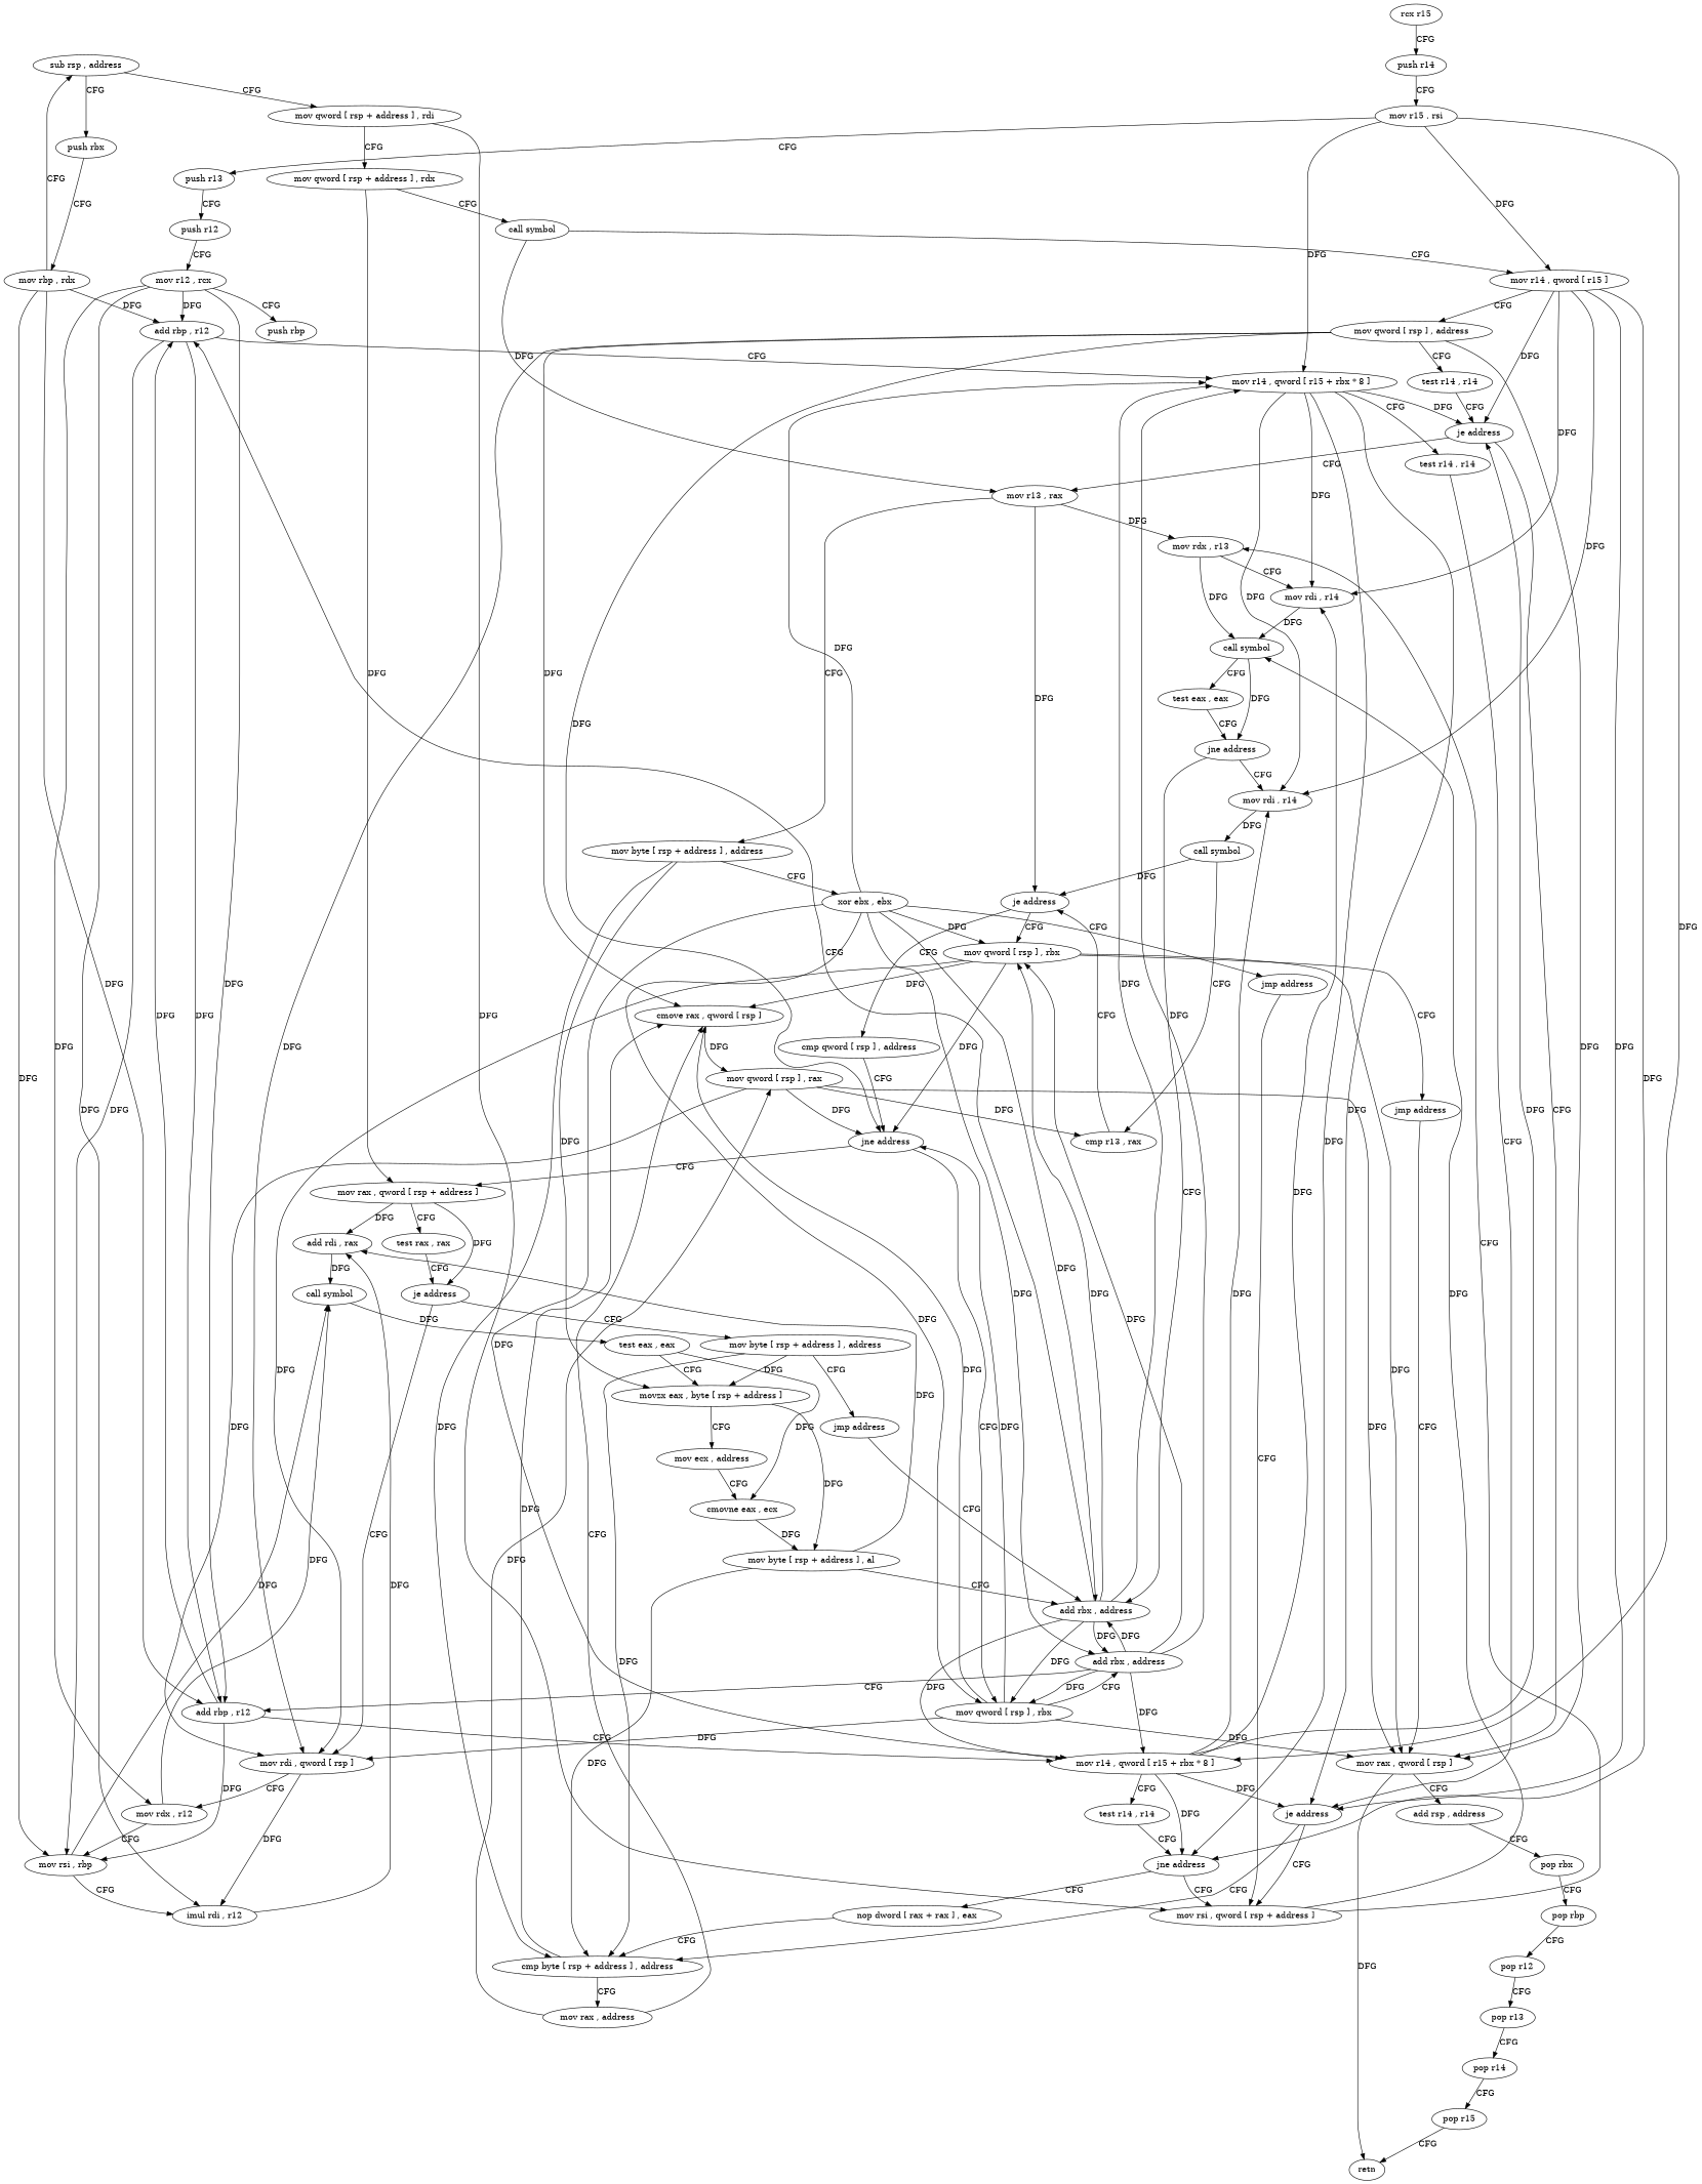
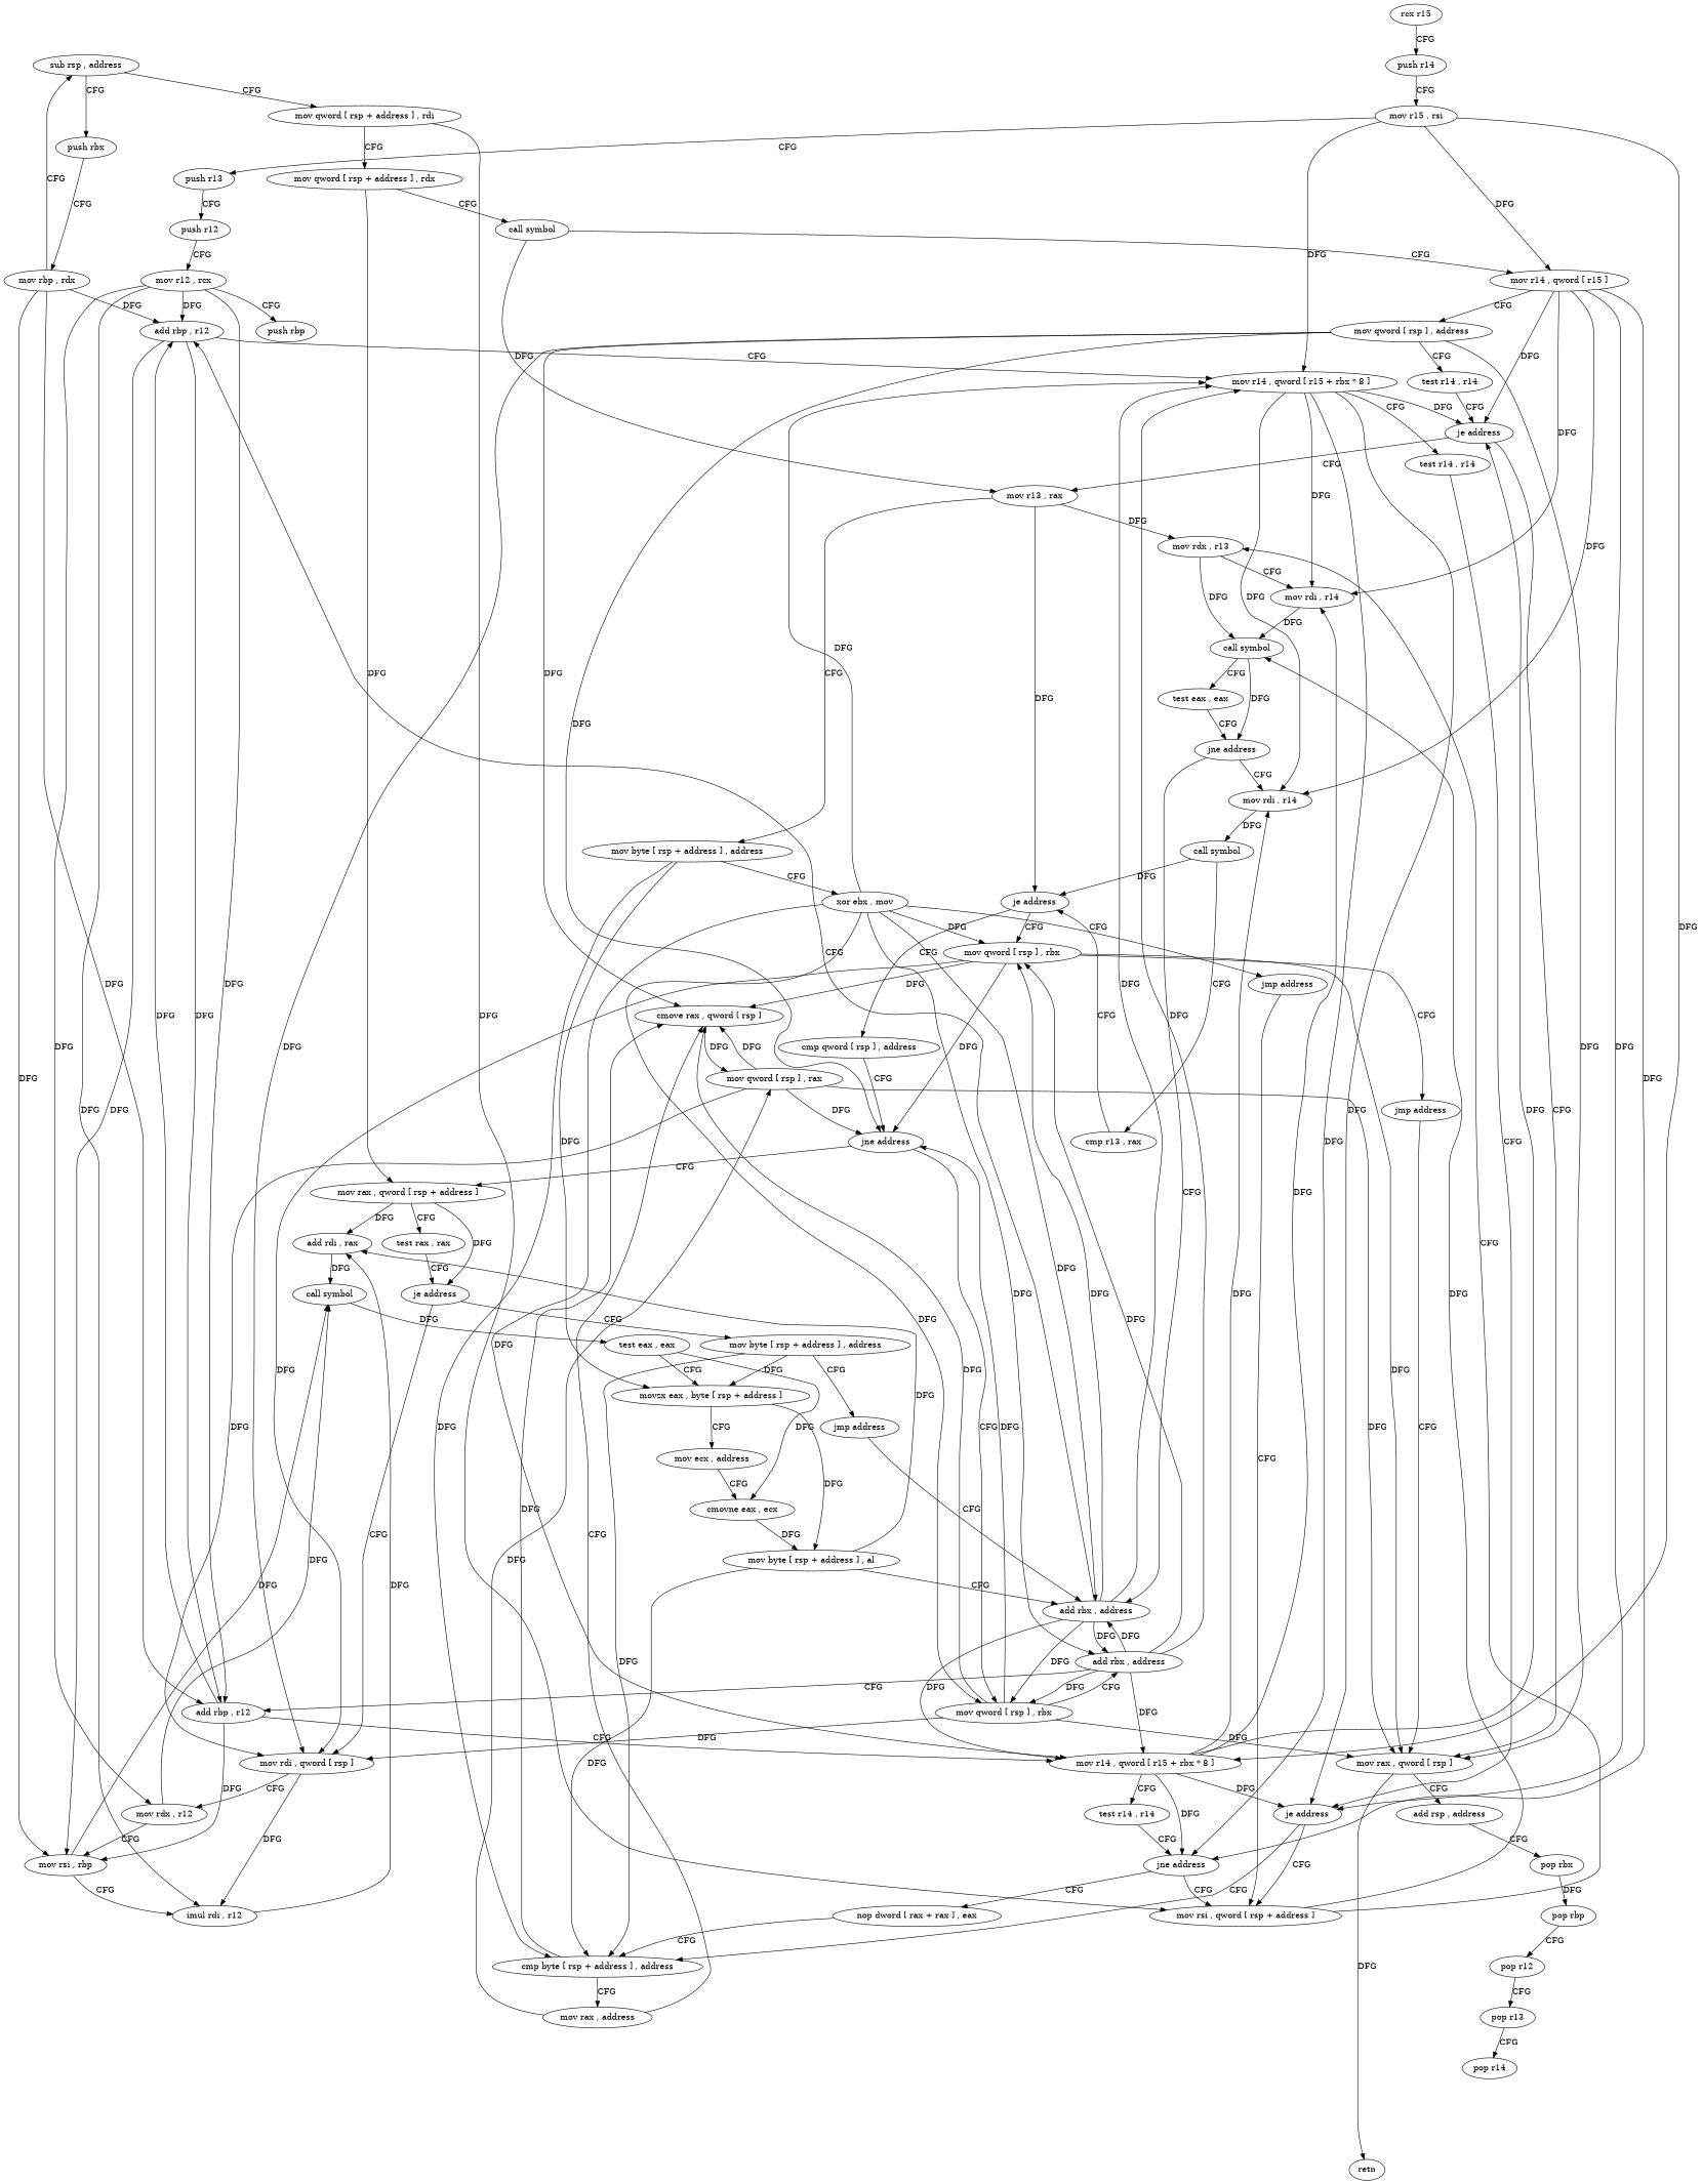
  digraph {
    n1 [label="rcx r15"]
    n2 [label="push r14"]
    n3 [label="mov r15 , rsi"]
    n4 [label="push r13"]
    n5 [label="mov r14 , qword [ r15 ]"]
    n6 [label="mov r14 , qword [ r15 + rbx * 8 ]"]
    n7 [label="mov r14 , qword [ r15 + rbx * 8 ]"]
    n8 [label="push r12"]
    n9 [label="mov qword [ rsp ] , address"]
    n10 [label="je address"]
    n11 [label="mov rdi , r14"]
    n12 [label="mov rdi , r14"]
    n13 [label="je address"]
    n14 [label="jne address"]
    n15 [label="test r14 , r14"]
    n16 [label="test r14 , r14"]
    n17 [label="mov r12 , rcx"]
    n18 [label="push rbp"]
    n19 [label="add rbp , r12"]
    n20 [label="add rbp , r12"]
    n21 [label="mov rdx , r12"]
    n22 [label="imul rdi , r12"]
    n23 [label="mov rsi , rbp"]
    n24 [label="call symbol"]
    n25 [label="add rdi , rax"]
    n26 [label="push rbx"]
    n27 [label="mov rbp , rdx"]
    n28 [label="sub rsp , address"]
    n29 [label="mov qword [ rsp + address ] , rdi"]
    n30 [label="mov qword [ rsp + address ] , rdx"]
    n31 [label="mov rsi , qword [ rsp + address ]"]
    n32 [label="call symbol"]
    n33 [label="mov rax , qword [ rsp + address ]"]
    n34 [label="mov rdx , r13"]
    n35 [label="call symbol"]
    n36 [label="mov r13 , rax"]
    n37 [label="test rax , rax"]
    n38 [label="je address"]
    n39 [label="mov byte [ rsp + address ] , address"]
    n40 [label="je address"]
    n41 [label="test r14 , r14"]
    n42 [label="mov rax , qword [ rsp ]"]
    n43 [label="cmove rax , qword [ rsp ]"]
    n44 [label="jne address"]
    n45 [label="mov rdi , qword [ rsp ]"]
    n46 [label="call symbol"]
    n47 [label="cmp byte [ rsp + address ] , address"]
    n48 [label="nop dword [ rax + rax ] , eax"]
    n49 [label="add rsp , address"]
    n50 [label=retn]
    n51 [label="mov qword [ rsp ] , rax"]
    n52 [label="mov qword [ rsp ] , rbx"]
    n53 [label="pop rbx"]
-   n54 [label="xor ebx , ebx"]
+   n54 [label="xor ebx , mov"]
    n55 [label="movzx eax , byte [ rsp + address ]"]
    n56 [label="mov qword [ rsp ] , rbx"]
    n57 [label="cmp qword [ rsp ] , address"]
    n58 [label="pop rbp"]
    n59 [label="pop r12"]
    n60 [label="pop r13"]
    n61 [label="pop r14"]
-   n62 [label="pop r15"]
    n63 [label="jmp address"]
    n64 [label="add rbx , address"]
    n65 [label="add rbx , address"]
    n66 [label="mov rax , address"]
    n67 [label="mov ecx , address"]
    n68 [label="mov byte [ rsp + address ] , al"]
    n69 [label="jmp address"]
    n70 [label="test eax , eax"]
    n71 [label="jne address"]
    n72 [label="cmp r13 , rax"]
    n73 [label="mov byte [ rsp + address ] , address"]
    n74 [label="jmp address"]
    n75 [label="test eax , eax"]
    n76 [label="cmovne eax , ecx"]
    n1 -> n2 [label=CFG]
    n2 -> n3 [label=CFG]
    n3 -> n4 [label=CFG]
    n3 -> n5 [label=DFG]
    n3 -> n6 [label=DFG]
    n3 -> n7 [label=DFG]
    n4 -> n8 [label=CFG]
    n5 -> n9 [label=CFG]
    n5 -> n10 [label=DFG]
    n5 -> n11 [label=DFG]
    n5 -> n12 [label=DFG]
    n5 -> n13 [label=DFG]
    n5 -> n14 [label=DFG]
    n6 -> n10 [label=DFG]
    n6 -> n11 [label=DFG]
    n6 -> n12 [label=DFG]
    n6 -> n13 [label=DFG]
    n6 -> n14 [label=DFG]
    n6 -> n15 [label=CFG]
    n7 -> n10 [label=DFG]
    n7 -> n11 [label=DFG]
    n7 -> n12 [label=DFG]
    n7 -> n13 [label=DFG]
    n7 -> n14 [label=DFG]
    n7 -> n16 [label=CFG]
    n8 -> n17 [label=CFG]
    n9 -> n41 [label=CFG]
    n9 -> n42 [label=DFG]
    n9 -> n43 [label=DFG]
    n9 -> n44 [label=DFG]
    n9 -> n45 [label=DFG]
    n10 -> n36 [label=CFG]
    n10 -> n42 [label=CFG]
    n11 -> n35 [label=DFG]
    n12 -> n46 [label=DFG]
    n13 -> n31 [label=CFG]
    n13 -> n47 [label=CFG]
    n14 -> n31 [label=CFG]
    n14 -> n48 [label=CFG]
    n15 -> n13 [label=CFG]
    n16 -> n14 [label=CFG]
    n17 -> n18 [label=CFG]
    n17 -> n19 [label=DFG]
    n17 -> n20 [label=DFG]
    n17 -> n21 [label=DFG]
    n17 -> n22 [label=DFG]
    n19 -> n6 [label=CFG]
    n19 -> n20 [label=DFG]
    n19 -> n23 [label=DFG]
    n20 -> n7 [label=CFG]
    n20 -> n19 [label=DFG]
    n20 -> n23 [label=DFG]
    n21 -> n23 [label=CFG]
    n21 -> n24 [label=DFG]
    n22 -> n25 [label=DFG]
    n23 -> n22 [label=CFG]
    n23 -> n24 [label=DFG]
    n24 -> n75 [label=DFG]
    n25 -> n24 [label=DFG]
    n26 -> n27 [label=CFG]
    n27 -> n19 [label=DFG]
    n27 -> n20 [label=DFG]
    n27 -> n23 [label=DFG]
    n27 -> n28 [label=CFG]
    n28 -> n26 [label=CFG]
    n28 -> n29 [label=CFG]
    n29 -> n30 [label=CFG]
    n29 -> n31 [label=DFG]
    n30 -> n32 [label=CFG]
    n30 -> n33 [label=DFG]
    n31 -> n34 [label=CFG]
    n31 -> n35 [label=DFG]
    n32 -> n5 [label=CFG]
    n32 -> n36 [label=DFG]
    n33 -> n25 [label=DFG]
    n33 -> n37 [label=CFG]
    n33 -> n38 [label=DFG]
    n34 -> n11 [label=CFG]
    n34 -> n35 [label=DFG]
    n35 -> n70 [label=CFG]
    n35 -> n71 [label=DFG]
    n36 -> n34 [label=DFG]
    n36 -> n39 [label=CFG]
    n36 -> n40 [label=DFG]
    n37 -> n38 [label=CFG]
    n38 -> n45 [label=CFG]
    n38 -> n73 [label=CFG]
    n39 -> n47 [label=DFG]
    n39 -> n54 [label=CFG]
    n39 -> n55 [label=DFG]
    n40 -> n56 [label=CFG]
    n40 -> n57 [label=CFG]
    n41 -> n10 [label=CFG]
    n42 -> n49 [label=CFG]
    n42 -> n50 [label=DFG]
    n43 -> n51 [label=DFG]
    n44 -> n33 [label=CFG]
    n44 -> n52 [label=CFG]
    n45 -> n21 [label=CFG]
    n45 -> n22 [label=DFG]
    n46 -> n40 [label=DFG]
    n46 -> n72 [label=CFG]
    n47 -> n43 [label=DFG]
    n47 -> n66 [label=CFG]
    n48 -> n47 [label=CFG]
    n49 -> n53 [label=CFG]
    n51 -> n42 [label=DFG]
-   n51 -> n72 [label=DFG]
+   n51 -> n43 [label=DFG]
    n51 -> n44 [label=DFG]
    n51 -> n45 [label=DFG]
    n52 -> n42 [label=DFG]
    n52 -> n43 [label=DFG]
    n52 -> n44 [label=DFG]
    n52 -> n45 [label=DFG]
    n52 -> n65 [label=CFG]
-   n53 -> n58 [label=CFG]
+   n53 -> n58 [label=DFG]
    n54 -> n6 [label=DFG]
    n54 -> n7 [label=DFG]
    n54 -> n52 [label=DFG]
    n54 -> n56 [label=DFG]
    n54 -> n63 [label=CFG]
    n54 -> n64 [label=DFG]
    n54 -> n65 [label=DFG]
    n55 -> n67 [label=CFG]
    n55 -> n68 [label=DFG]
    n56 -> n42 [label=DFG]
    n56 -> n43 [label=DFG]
    n56 -> n44 [label=DFG]
    n56 -> n45 [label=DFG]
    n56 -> n69 [label=CFG]
    n57 -> n44 [label=CFG]
    n58 -> n59 [label=CFG]
    n59 -> n60 [label=CFG]
    n60 -> n61 [label=CFG]
-   n61 -> n62 [label=CFG]
-   n62 -> n50 [label=CFG]
    n63 -> n31 [label=CFG]
    n64 -> n6 [label=DFG]
    n64 -> n7 [label=DFG]
    n64 -> n19 [label=CFG]
    n64 -> n52 [label=DFG]
    n64 -> n56 [label=DFG]
    n64 -> n65 [label=DFG]
    n65 -> n6 [label=DFG]
    n65 -> n7 [label=DFG]
    n65 -> n20 [label=CFG]
    n65 -> n52 [label=DFG]
    n65 -> n56 [label=DFG]
    n65 -> n64 [label=DFG]
    n66 -> n43 [label=CFG]
    n66 -> n51 [label=DFG]
    n67 -> n76 [label=CFG]
    n68 -> n25 [label=DFG]
    n68 -> n47 [label=DFG]
    n68 -> n64 [label=CFG]
    n69 -> n42 [label=CFG]
    n70 -> n71 [label=CFG]
    n71 -> n12 [label=CFG]
    n71 -> n64 [label=CFG]
    n72 -> n40 [label=CFG]
    n73 -> n47 [label=DFG]
    n73 -> n55 [label=DFG]
    n73 -> n74 [label=CFG]
    n74 -> n64 [label=CFG]
    n75 -> n55 [label=CFG]
    n75 -> n76 [label=DFG]
    n76 -> n68 [label=DFG]
  }
